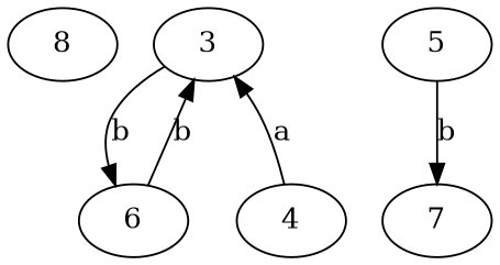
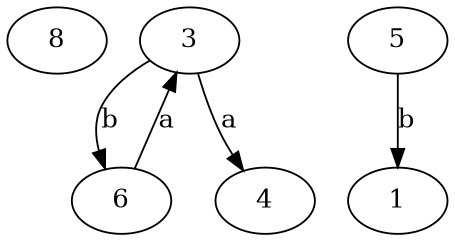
  strict digraph {
    n1 [label=8]
    3
    6
    4
    5
-   1 [label=7]
+   1
    3 -> 6 [label=b]
-   6 -> 3 [label=b]
-   4 -> 3 [label=a]
+   6 -> 3 [label=a]
+   3 -> 4 [label=a]
    5 -> 1 [label=b]
  }
